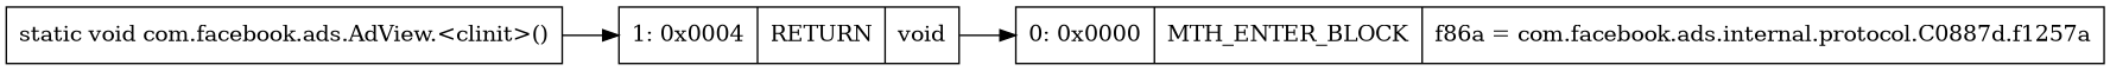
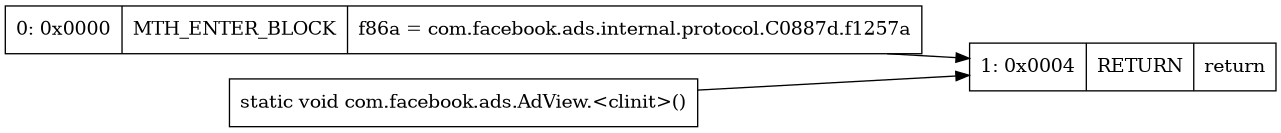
  digraph {
    rankdir=LR
    node [shape=record]
    n1 [label="{0\:\ 0x0000|MTH_ENTER_BLOCK\l|f86a = com.facebook.ads.internal.protocol.C0887d.f1257a\l}"]
-   n2 [label="{1\:\ 0x0004|RETURN\l|void\l}"]
+   n2 [label="{1\:\ 0x0004|RETURN\l|return\l}"]
    n3 [label="{static void com.facebook.ads.AdView.\<clinit\>() }"]
-   n2 -> n1
+   n1 -> n2
    n3 -> n2
  }
